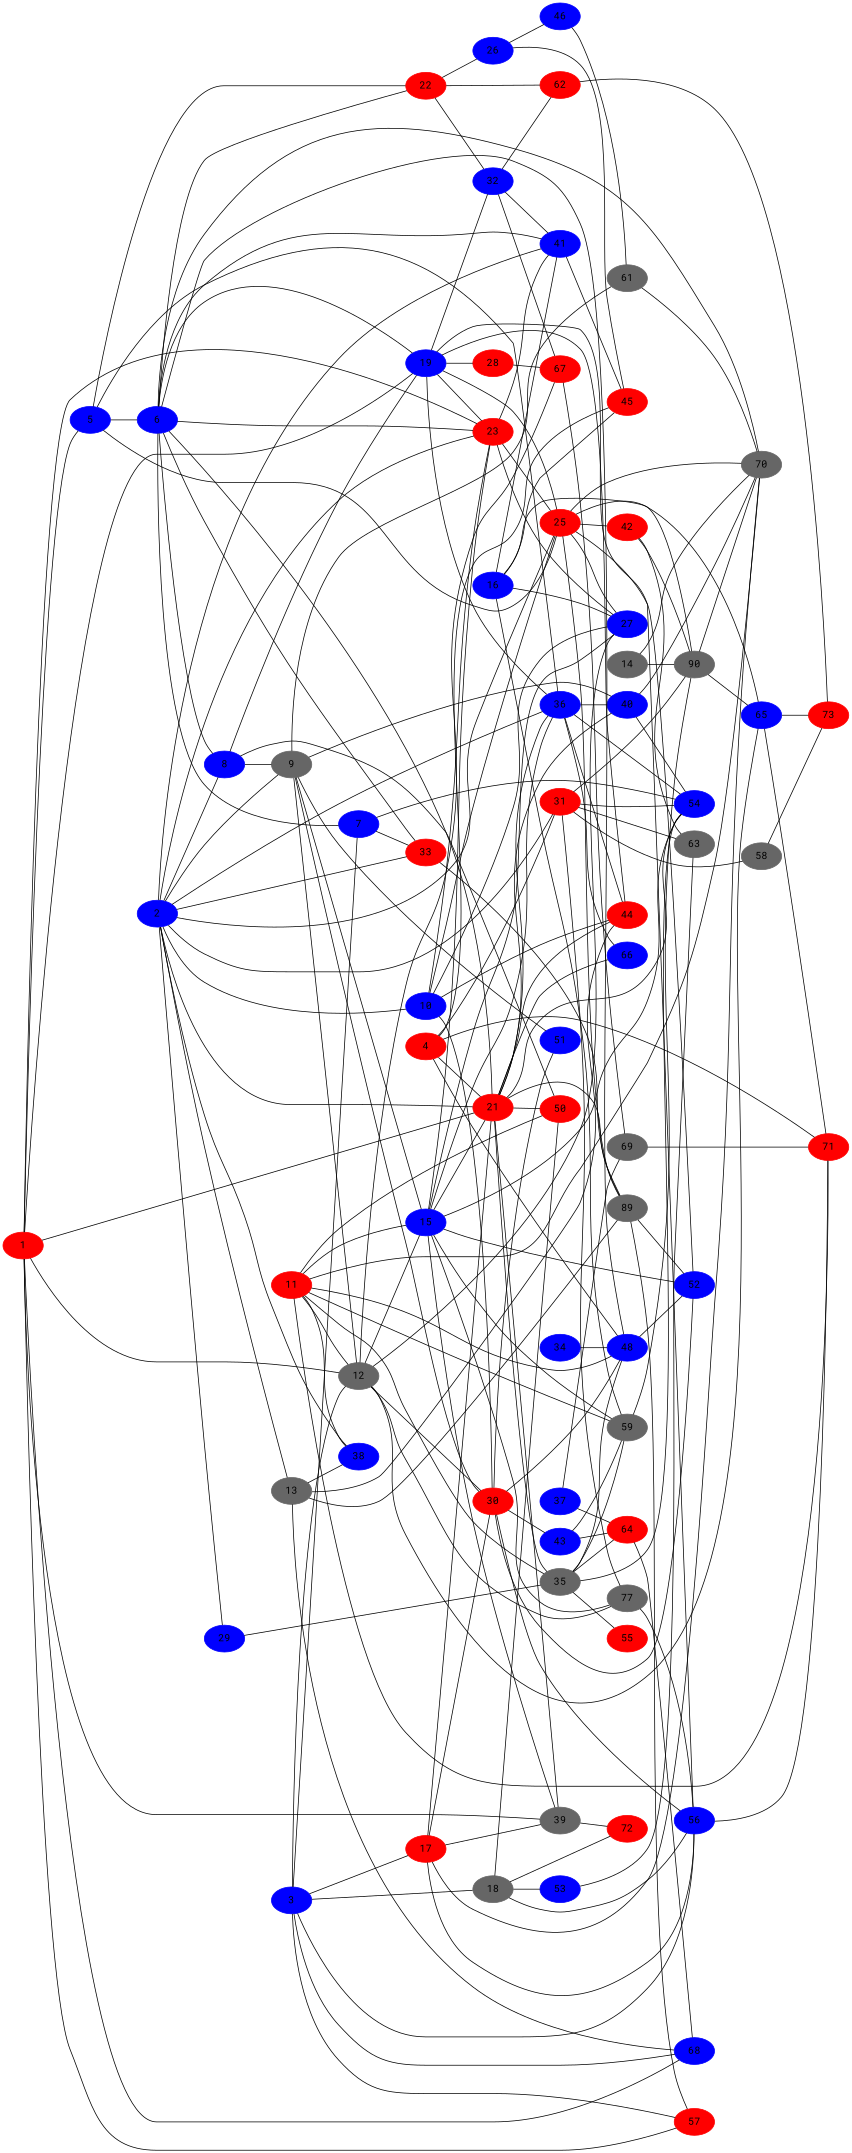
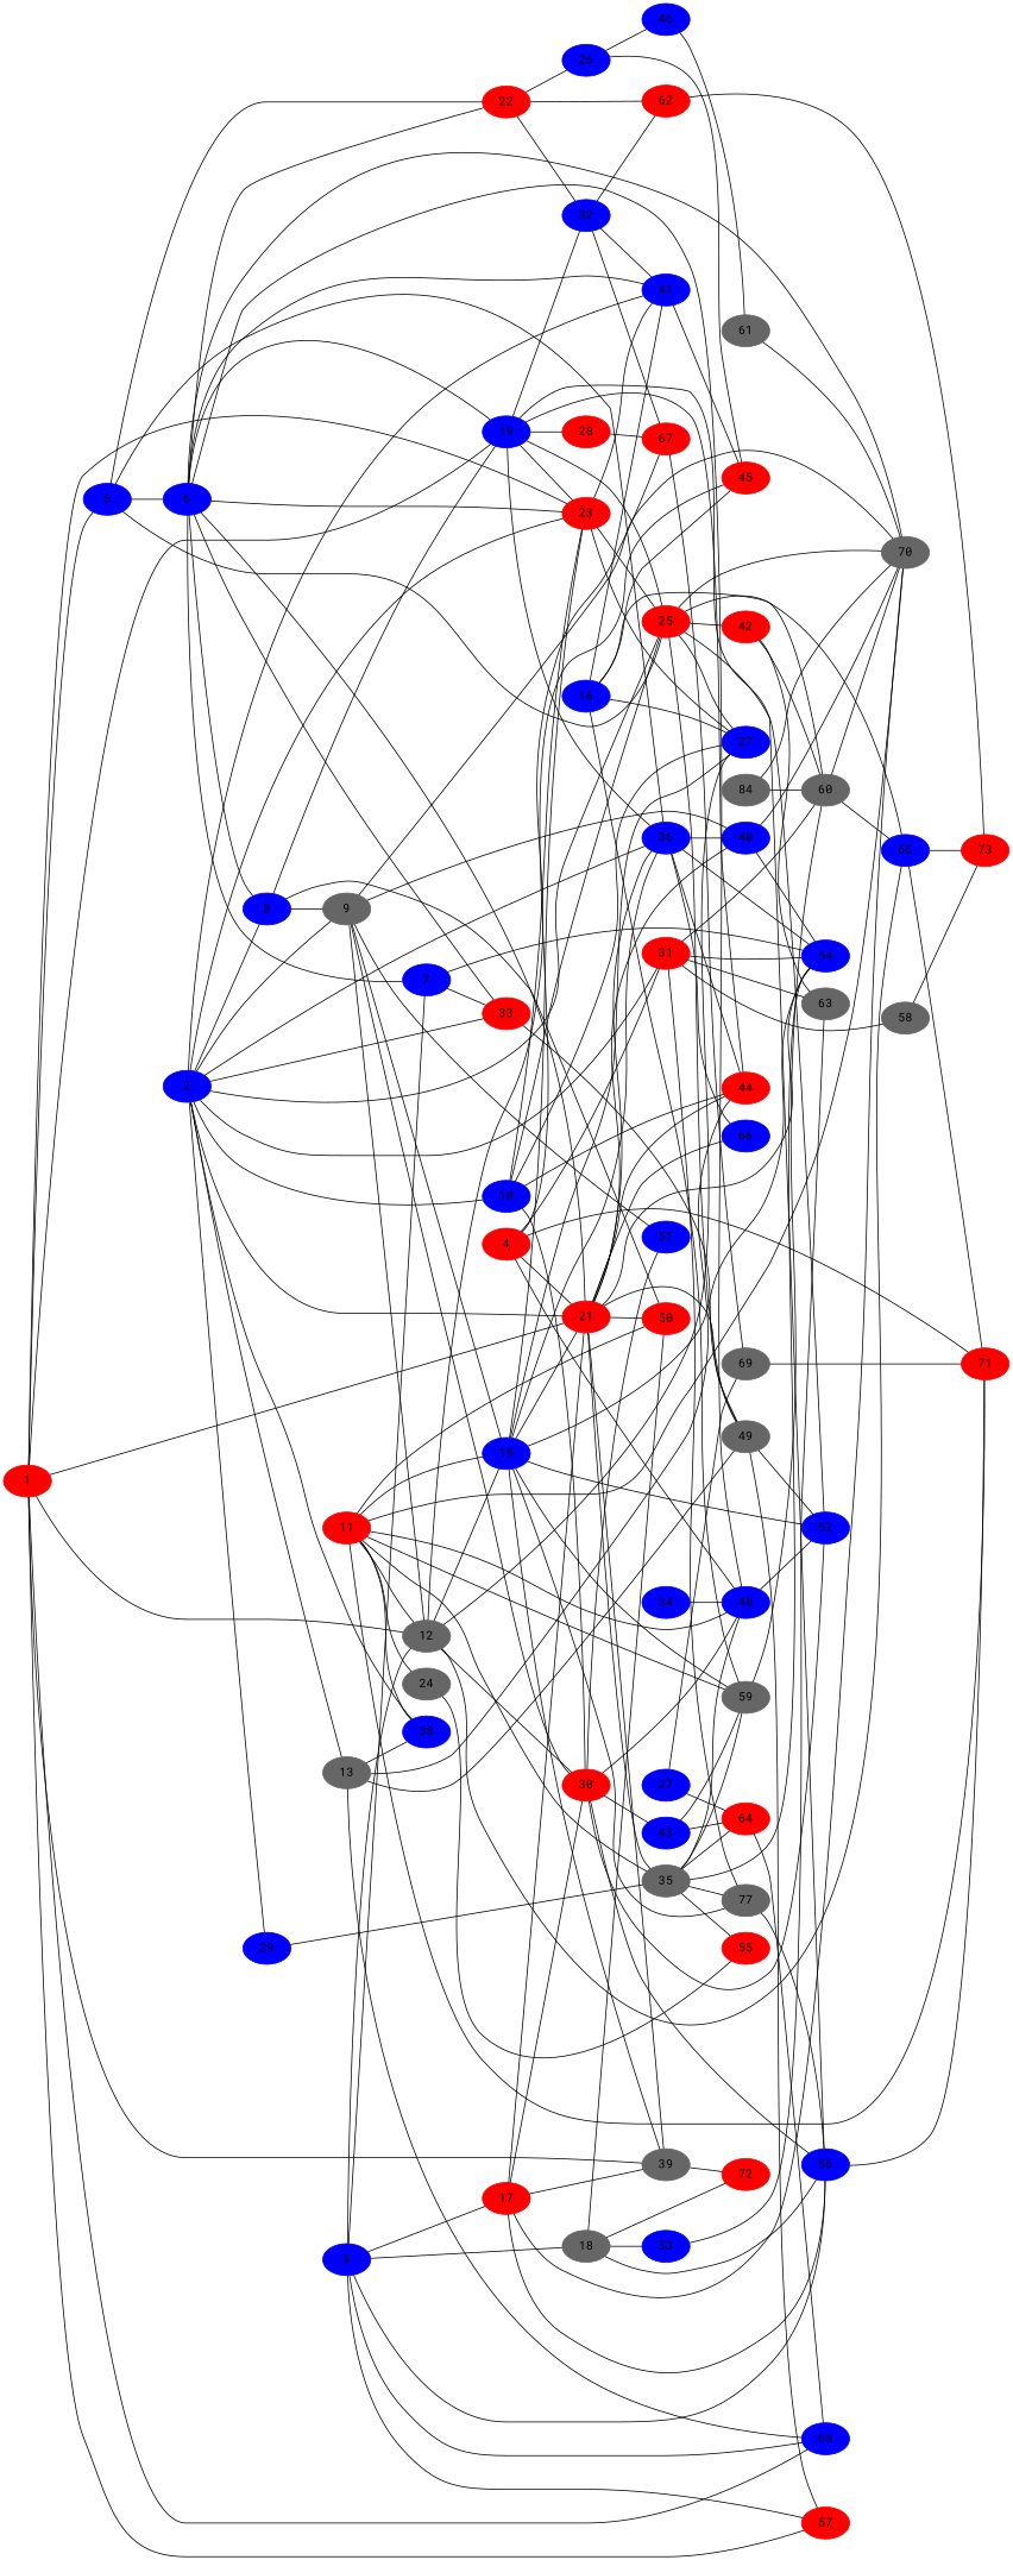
  graph {
    fontname="Roboto Mono"
    rankdir=LR
    node [color=blue fontname="Roboto Mono" style=filled]
    edge [fontname="Roboto Mono" weight=1.0]
    1 [color=red]
    5
    12 [color=gray40]
    19
    21 [color=red]
    23 [color=red]
    39 [color=gray40]
    57 [color=red]
    68
    25 [color=red]
    36
    6
    22 [color=red]
    15
    30 [color=red]
    27
    n17 [color=gray40 label=77]
    65
    67 [color=red]
    56
    44 [color=red]
    28 [color=red]
    32
    54
    50 [color=red]
    40
    35 [color=gray40]
-   49 [color=gray40 label=89]
+   49 [color=gray40]
    66
    41
    72 [color=red]
    2
    8
    9 [color=gray40]
    10
    13 [color=gray40]
    29
    31 [color=red]
    33 [color=red]
    38
    51
    61 [color=gray40]
    70 [color=gray40]
    52
    42 [color=red]
-   60 [color=gray40 label=90]
+   60 [color=gray40]
    63 [color=gray40]
    58 [color=gray40]
    45 [color=red]
    3
    7
    17 [color=red]
    18 [color=gray40]
    53
    71 [color=red]
    4 [color=red]
    48
    26
    62 [color=red]
    59 [color=gray40]
    43
    11 [color=red]
+   24 [color=gray40]
    55 [color=red]
    64 [color=red]
    73 [color=red]
    69 [color=gray40]
-   14 [color=gray40]
+   14 [color=gray40 label=84]
    16
    34
    46
    37
    1 -- 5
    1 -- 12
    1 -- 19
    1 -- 21
    1 -- 23
    1 -- 39
    1 -- 57
    1 -- 68
    5 -- 25
    5 -- 36
    5 -- 6
    5 -- 22
    12 -- 15
    12 -- 30
    12 -- 27
-   12 -- n17
+   35 -- n17
    12 -- 65
    12 -- 67
    19 -- 23 [weight=2.0]
    19 -- 25
    19 -- 36 [weight=2.0]
    19 -- 56
    19 -- 44
    19 -- 28
    19 -- 32
    21 -- 39
    21 -- 36 [weight=2.0]
    21 -- 44
    21 -- 54
    21 -- 50
    21 -- 40
    21 -- 35
    21 -- 49
    21 -- 66
    23 -- 25
    23 -- 27 [weight=2.0]
    23 -- 41
    39 -- 72
    25 -- 27 [weight=2.0]
    25 -- 65
    25 -- 49
    25 -- 70
    25 -- 52
    25 -- 42
    36 -- 44
    36 -- 54
    36 -- 40
    36 -- 66
    6 -- 19
    6 -- 21 [weight=2.0]
    6 -- 23
    6 -- 22
    6 -- 41
    6 -- 8
    6 -- 33
    6 -- 70
    6 -- 7
    6 -- 48
    22 -- 32
    22 -- 26
    22 -- 62
    15 -- 21
    15 -- 23
    15 -- 39
    15 -- 36
    15 -- 27
    15 -- n17 [weight=2.0]
    15 -- 54
    15 -- 52 [weight=2.0]
    15 -- 59
    30 -- 56 [weight=2.0]
    30 -- 51
    30 -- 52 [weight=2.0]
    30 -- 48
    30 -- 43
    n17 -- 56
    65 -- 71
    65 -- 73
    67 -- 69
    56 -- 71
    28 -- 67
    32 -- 67
    32 -- 41
    32 -- 62
    40 -- 54
    40 -- 70
    35 -- 54
    35 -- 48
    35 -- 59
    35 -- 55
    35 -- 64
    49 -- 57
    49 -- 52
    41 -- 45
    2 -- 21
    2 -- 23 [weight=2.0]
    2 -- 25
    2 -- 36
    2 -- 41
    2 -- 8
    2 -- 9
    2 -- 10
    2 -- 13
    2 -- 29
    2 -- 31
    2 -- 33
    2 -- 38
    8 -- 19
    8 -- 50
    8 -- 9 [weight=3.0]
    9 -- 12
    9 -- 15
    9 -- 30
    9 -- 40
    9 -- 51
-   9 -- 61
+   9 -- 70
    10 -- 23
    10 -- 25
    10 -- 30
    10 -- 27
    10 -- 44
    13 -- 68
    13 -- 44
    13 -- 49
    13 -- 38
    29 -- 35
    31 -- n17
    31 -- 54
    31 -- 60
    31 -- 63
    31 -- 58
    33 -- 49
    61 -- 70
    42 -- 60
    42 -- 63
    60 -- 65
    60 -- 70
    58 -- 73
    3 -- 12 [weight=2.0]
    3 -- 57
    3 -- 68
    3 -- 56
    3 -- 7
    3 -- 17
    3 -- 18
    7 -- 54
    7 -- 33
    17 -- 21 [weight=3.0]
    17 -- 39
    17 -- 30
    17 -- 56
    17 -- 70
    18 -- 56
    18 -- 50
    18 -- 72
    18 -- 53
    53 -- 63
    4 -- 21
    4 -- 31
    4 -- 45
    4 -- 71
    4 -- 48
    48 -- 52
    26 -- 45
    26 -- 46
    62 -- 73
    59 -- 60
    43 -- 59
    43 -- 64
    11 -- 12
    11 -- 15
    11 -- 50
    11 -- 35
    11 -- 38
    11 -- 70
    11 -- 71
    11 -- 48
    11 -- 59
+   11 -- 24
+   24 -- 55
    64 -- 68
    69 -- 71
    14 -- 70
    14 -- 60
    16 -- 27 [weight=2.0]
    16 -- 41
    16 -- 60
    16 -- 45
    16 -- 59
    34 -- 48
    46 -- 61
    37 -- 64
    37 -- 69
  }
